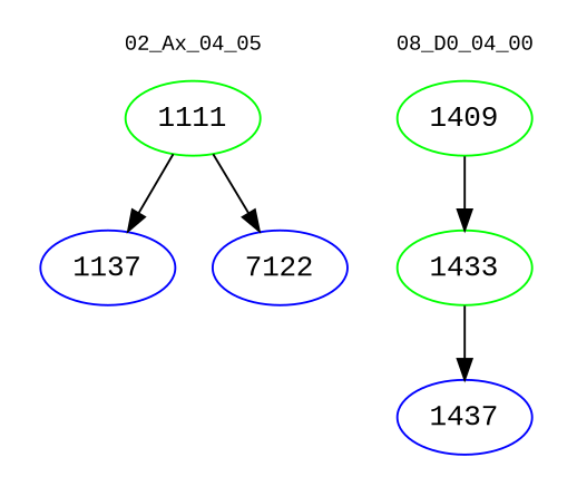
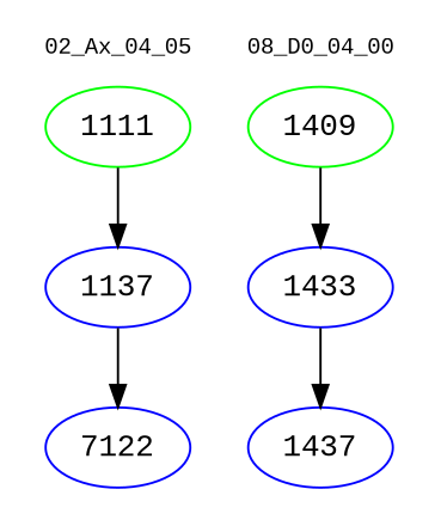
  digraph {
    fontname="Liberation Mono"
    node [color=blue fontname="Liberation Mono"]
    edge [color=black fontname="Liberation Mono"]
    n1 [color=green label=1111]
    n2 [label=1137]
    n3 [label=7122]
    n4 [color=green label=1409]
-   n5 [color=green label=1433]
+   n5 [label=1433]
    n6 [label=1437]
    subgraph cluster_1 {
      color=white
      fontsize=10
      label="02_Ax_04_05"
      n1
      n2
      n3
    }
    subgraph cluster_2 {
      color=white
      fontsize=10
      label="08_D0_04_00"
      n4
      n5
      n6
    }
    n1 -> n2
-   n1 -> n3
+   n2 -> n3
    n4 -> n5
    n5 -> n6
  }
